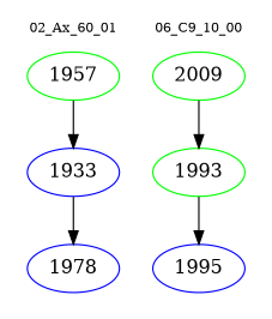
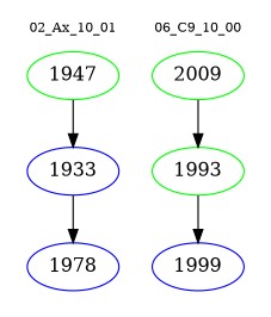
  digraph {
    node [color=green]
    edge [color=black]
-   n1 [label=1957]
+   n1 [label=1947]
    n2 [color=blue label=1933]
    n3 [color=blue label=1978]
    n4 [label=2009]
    n5 [label=1993]
-   n6 [color=blue label=1995]
+   n6 [color=blue label=1999]
    subgraph cluster_1 {
      color=white
      fontsize=10
-     label="02_Ax_60_01"
+     label="02_Ax_10_01"
      n1
      n2
      n3
    }
    subgraph cluster_2 {
      color=white
      fontsize=10
      label="06_C9_10_00"
      n4
      n5
      n6
    }
    n1 -> n2
    n2 -> n3
    n4 -> n5
    n5 -> n6
  }
